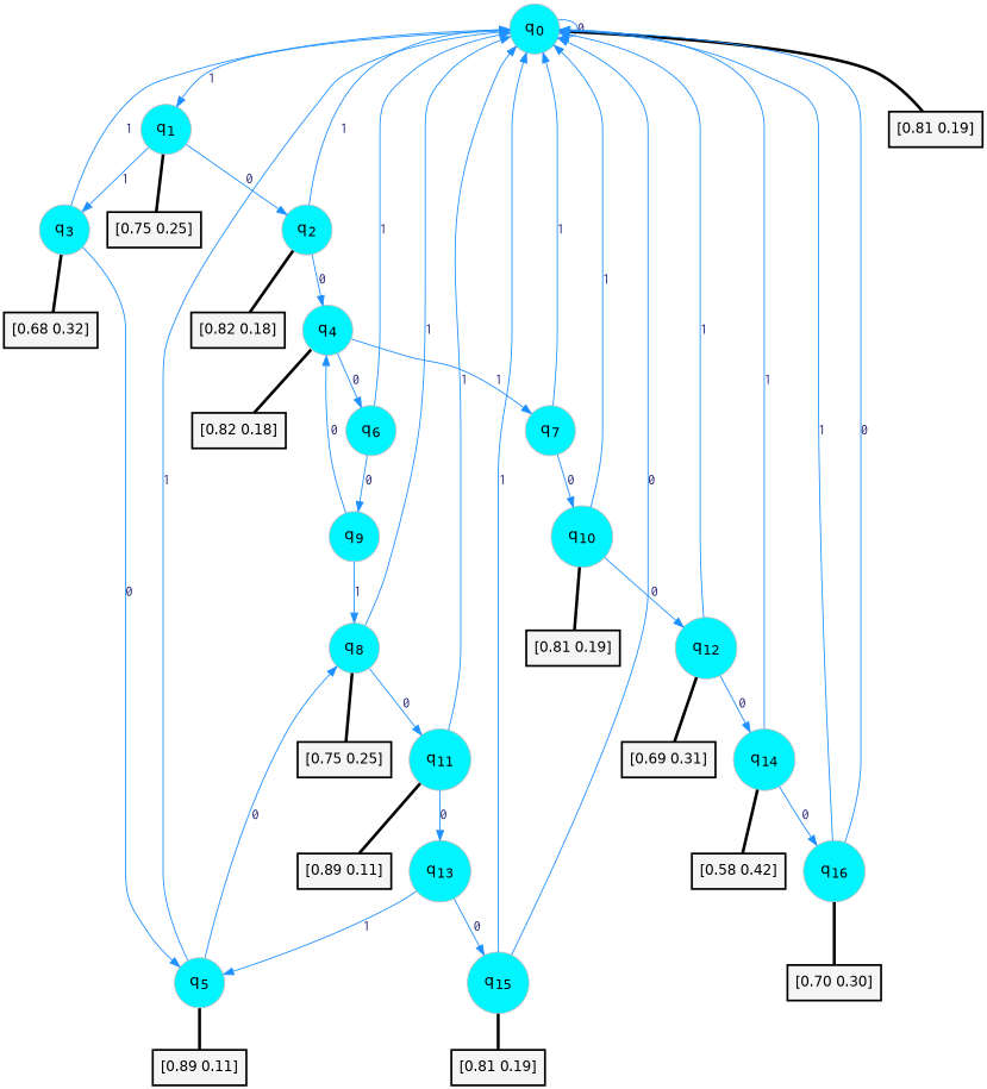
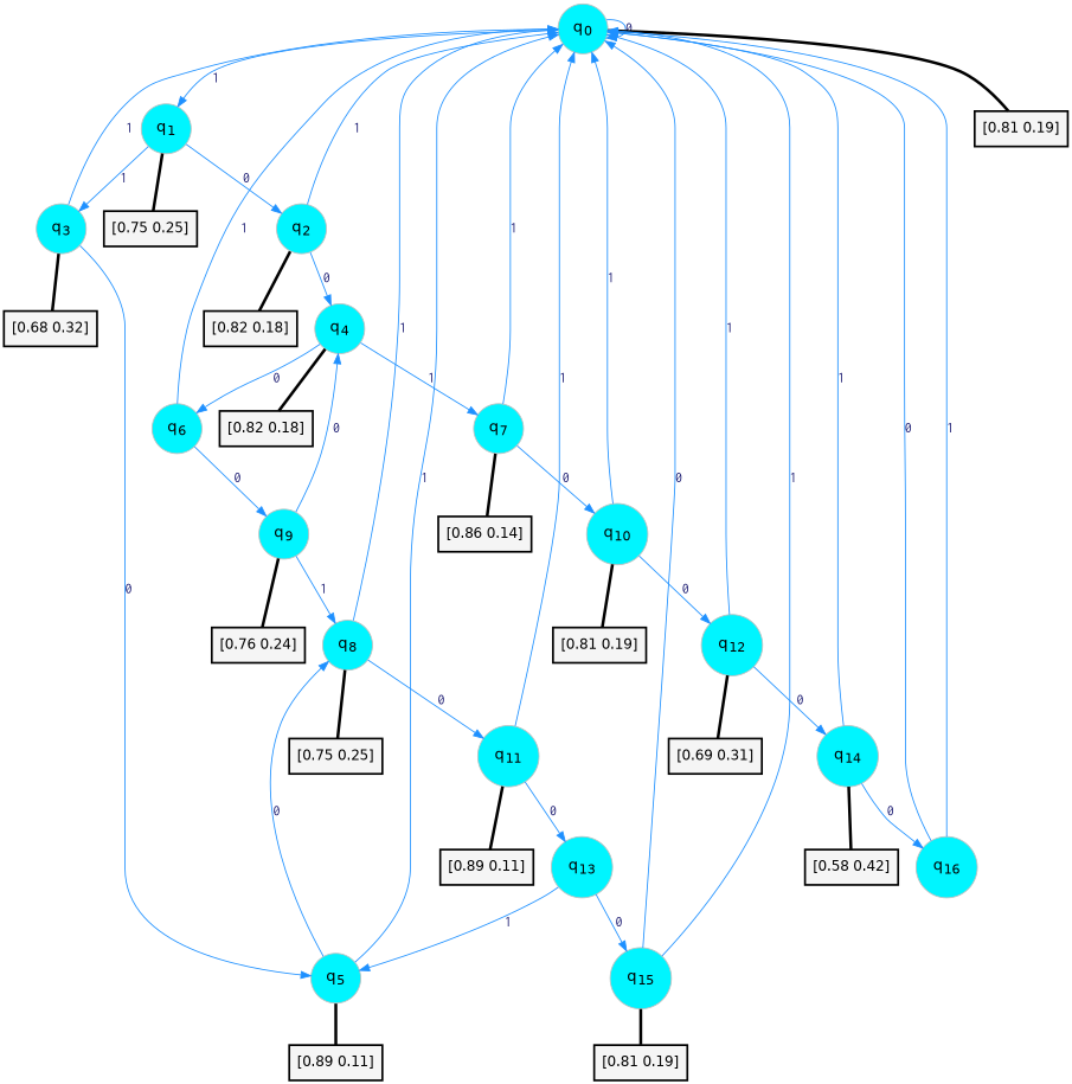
  digraph {
    rankdir=TD
    node [color=gray fillcolor=turquoise1 fontcolor=black fontname=Helvetica fontsize=16 fontweight=bold shape=circle style=filled]
    edge [arrowsize=1 color=dodgerblue1 fontcolor=midnightblue fontname=courier fontweight=bold penwidth=1 style=solid weight=20]
    n1 [label=<q<SUB>0</SUB>>]
    n2 [label=<q<SUB>1</SUB>>]
    n3 [color=black fillcolor=whitesmoke fontsize=14 label="[0.81 0.19]" penwidth=2 shape=box]
    n4 [label=<q<SUB>2</SUB>>]
    n5 [label=<q<SUB>3</SUB>>]
    n6 [color=black fillcolor=whitesmoke fontsize=14 label="[0.75 0.25]" penwidth=2 shape=box]
    n7 [label=<q<SUB>4</SUB>>]
    n8 [color=black fillcolor=whitesmoke fontsize=14 label="[0.82 0.18]" penwidth=2 shape=box]
    n9 [label=<q<SUB>5</SUB>>]
    n10 [color=black fillcolor=whitesmoke fontsize=14 label="[0.68 0.32]" penwidth=2 shape=box]
    n11 [label=<q<SUB>6</SUB>>]
    n12 [label=<q<SUB>7</SUB>>]
    n13 [color=black fillcolor=whitesmoke fontsize=14 label="[0.82 0.18]" penwidth=2 shape=box]
    n14 [label=<q<SUB>8</SUB>>]
    n15 [color=black fillcolor=whitesmoke fontsize=14 label="[0.89 0.11]" penwidth=2 shape=box]
    n16 [label=<q<SUB>9</SUB>>]
    n17 [label=<q<SUB>10</SUB>>]
+   n18 [color=black fillcolor=whitesmoke fontsize=14 label="[0.86 0.14]" penwidth=2 shape=box]
    n19 [label=<q<SUB>11</SUB>>]
    n20 [color=black fillcolor=whitesmoke fontsize=14 label="[0.75 0.25]" penwidth=2 shape=box]
+   n21 [color=black fillcolor=whitesmoke fontsize=14 label="[0.76 0.24]" penwidth=2 shape=box]
    n22 [label=<q<SUB>12</SUB>>]
    n23 [color=black fillcolor=whitesmoke fontsize=14 label="[0.81 0.19]" penwidth=2 shape=box]
    n24 [label=<q<SUB>13</SUB>>]
    n25 [color=black fillcolor=whitesmoke fontsize=14 label="[0.89 0.11]" penwidth=2 shape=box]
    n26 [label=<q<SUB>14</SUB>>]
    n27 [color=black fillcolor=whitesmoke fontsize=14 label="[0.69 0.31]" penwidth=2 shape=box]
    n28 [label=<q<SUB>15</SUB>>]
    n29 [label=<q<SUB>16</SUB>>]
    n30 [color=black fillcolor=whitesmoke fontsize=14 label="[0.58 0.42]" penwidth=2 shape=box]
    n31 [color=black fillcolor=whitesmoke fontsize=14 label="[0.81 0.19]" penwidth=2 shape=box]
-   n32 [color=black fillcolor=whitesmoke fontsize=14 label="[0.70 0.30]" penwidth=2 shape=box]
    n1 -> n1 [label=0]
    n1 -> n2 [label=1]
    n1 -> n3 [arrowhead=none color=black penwidth=3]
    n2 -> n4 [label=0]
    n2 -> n5 [label=1]
    n2 -> n6 [arrowhead=none color=black penwidth=3]
    n4 -> n1 [label=1]
    n4 -> n7 [label=0]
    n4 -> n8 [arrowhead=none color=black penwidth=3]
    n5 -> n1 [label=1]
    n5 -> n9 [label=0]
    n5 -> n10 [arrowhead=none color=black penwidth=3]
    n7 -> n11 [label=0]
    n7 -> n12 [label=1]
    n7 -> n13 [arrowhead=none color=black penwidth=3]
    n9 -> n1 [label=1]
    n9 -> n14 [label=0]
    n9 -> n15 [arrowhead=none color=black penwidth=3]
    n11 -> n1 [label=1]
    n11 -> n16 [label=0]
    n12 -> n1 [label=1]
    n12 -> n17 [label=0]
+   n12 -> n18 [arrowhead=none color=black penwidth=3]
    n14 -> n1 [label=1]
    n14 -> n19 [label=0]
    n14 -> n20 [arrowhead=none color=black penwidth=3]
    n16 -> n7 [label=0]
    n16 -> n14 [label=1]
+   n16 -> n21 [arrowhead=none color=black penwidth=3]
    n17 -> n1 [label=1]
    n17 -> n22 [label=0]
    n17 -> n23 [arrowhead=none color=black penwidth=3]
    n19 -> n1 [label=1]
    n19 -> n24 [label=0]
    n19 -> n25 [arrowhead=none color=black penwidth=3]
    n22 -> n1 [label=1]
    n22 -> n26 [label=0]
    n22 -> n27 [arrowhead=none color=black penwidth=3]
    n24 -> n9 [label=1]
    n24 -> n28 [label=0]
    n26 -> n1 [label=1]
    n26 -> n29 [label=0]
    n26 -> n30 [arrowhead=none color=black penwidth=3]
    n28 -> n1 [label=0]
    n28 -> n1 [label=1]
    n28 -> n31 [arrowhead=none color=black penwidth=3]
    n29 -> n1 [label=0]
    n29 -> n1 [label=1]
-   n29 -> n32 [arrowhead=none color=black penwidth=3]
  }
